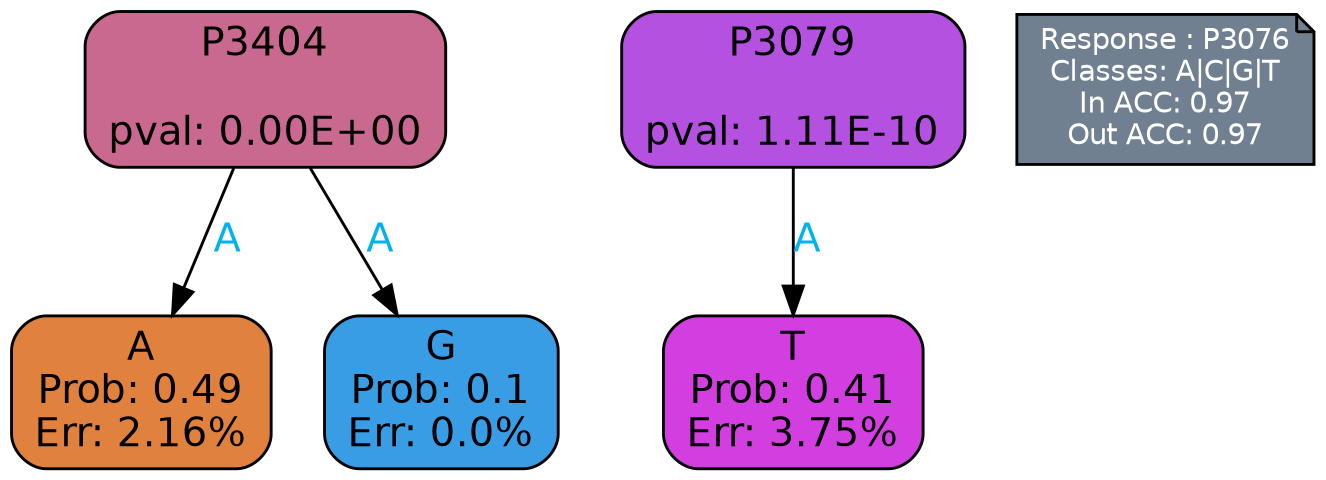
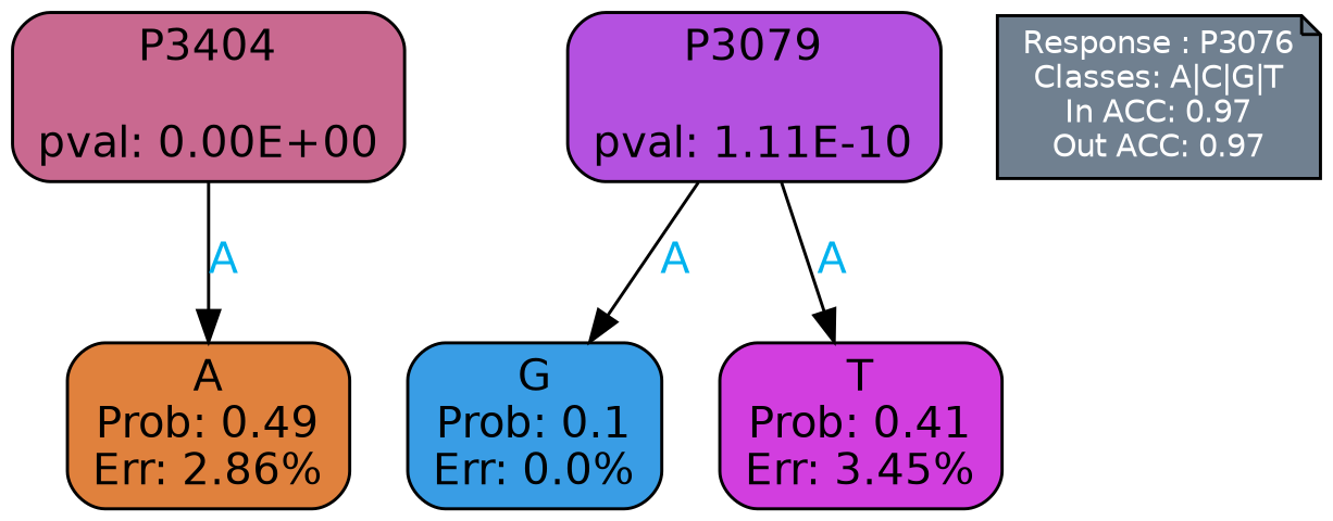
  digraph {
    ranksep=equally
    splines=polylines
    node [color=black fontname=helvetica shape=box style="filled, rounded"]
    edge [fontcolor=deepskyblue2 fontname=helvetica]
-   n1 [fillcolor="#e0813d" label="A\nProb: 0.49\nErr: 2.16%"]
+   n1 [fillcolor="#e0813d" label="A\nProb: 0.49\nErr: 2.86%"]
    n2 [fillcolor="#399de5" label="G\nProb: 0.1\nErr: 0.0%"]
-   n3 [fillcolor="#d23edf" label="T\nProb: 0.41\nErr: 3.75%"]
+   n3 [fillcolor="#d23edf" label="T\nProb: 0.41\nErr: 3.45%"]
    n4 [align=left fillcolor=slategray fontcolor=white fontsize=10 label="Response : P3076\nClasses: A|C|G|T\nIn ACC: 0.97\nOut ACC: 0.97\n" shape=note style=filled]
    n5 [fillcolor="#c96990" label="P3404\n\npval: 0.00E+00"]
    n6 [fillcolor="#b451e0" label="P3079\n\npval: 1.11E-10"]
    subgraph sub_1 {
      rank=same
      n1
      n2
      n3
    }
    subgraph sub_2 {
      rank=same
      n4
      n5
    }
    n5 -> n1 [label=A]
-   n5 -> n2 [label=A]
+   n6 -> n2 [label=A]
    n6 -> n3 [label=A]
  }
